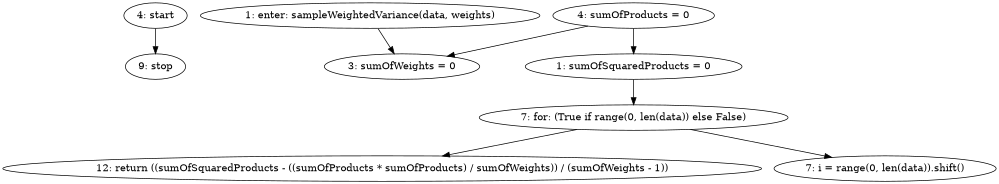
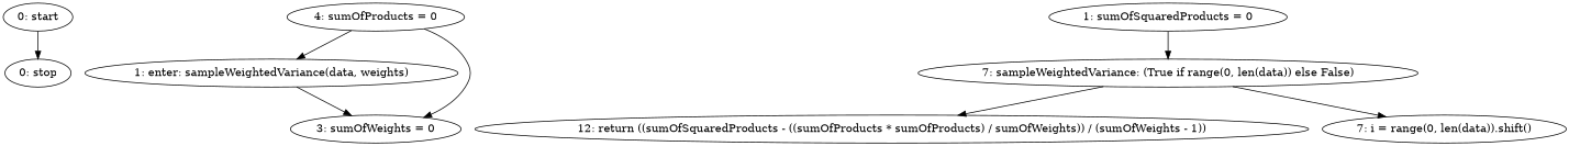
  strict digraph {
-   n1 [label="4: start"]
-   n2 [label="9: stop"]
+   n1 [label="0: start"]
+   n2 [label="0: stop"]
    n3 [label="1: enter: sampleWeightedVariance(data, weights)"]
    n4 [label="3: sumOfWeights = 0"]
    n5 [label="4: sumOfProducts = 0"]
    n6 [label="1: sumOfSquaredProducts = 0"]
-   n7 [label="7: for: (True if range(0, len(data)) else False)"]
+   n7 [label="7: sampleWeightedVariance: (True if range(0, len(data)) else False)"]
    n8 [label="12: return ((sumOfSquaredProducts - ((sumOfProducts * sumOfProducts) / sumOfWeights)) / (sumOfWeights - 1))"]
    n9 [label="7: i = range(0, len(data)).shift()"]
    n1 -> n2
    n3 -> n4
    n5 -> n4
-   n5 -> n6
+   n5 -> n3
    n6 -> n7
    n7 -> n8
    n7 -> n9
  }
